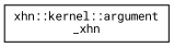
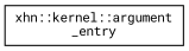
  digraph {
    rankdir=TB
    fontname="Roboto Mono"
-   n1 [color=black fillcolor=white fontname="Roboto Mono" fontsize=10 height=0.2 label="xhn::kernel::argument\l_xhn" shape=record style=filled width=0.4]
+   n1 [color=black fillcolor=white fontname="Roboto Mono" fontsize=10 height=0.2 label="xhn::kernel::argument\l_entry" shape=record style=filled width=0.4]
  }
